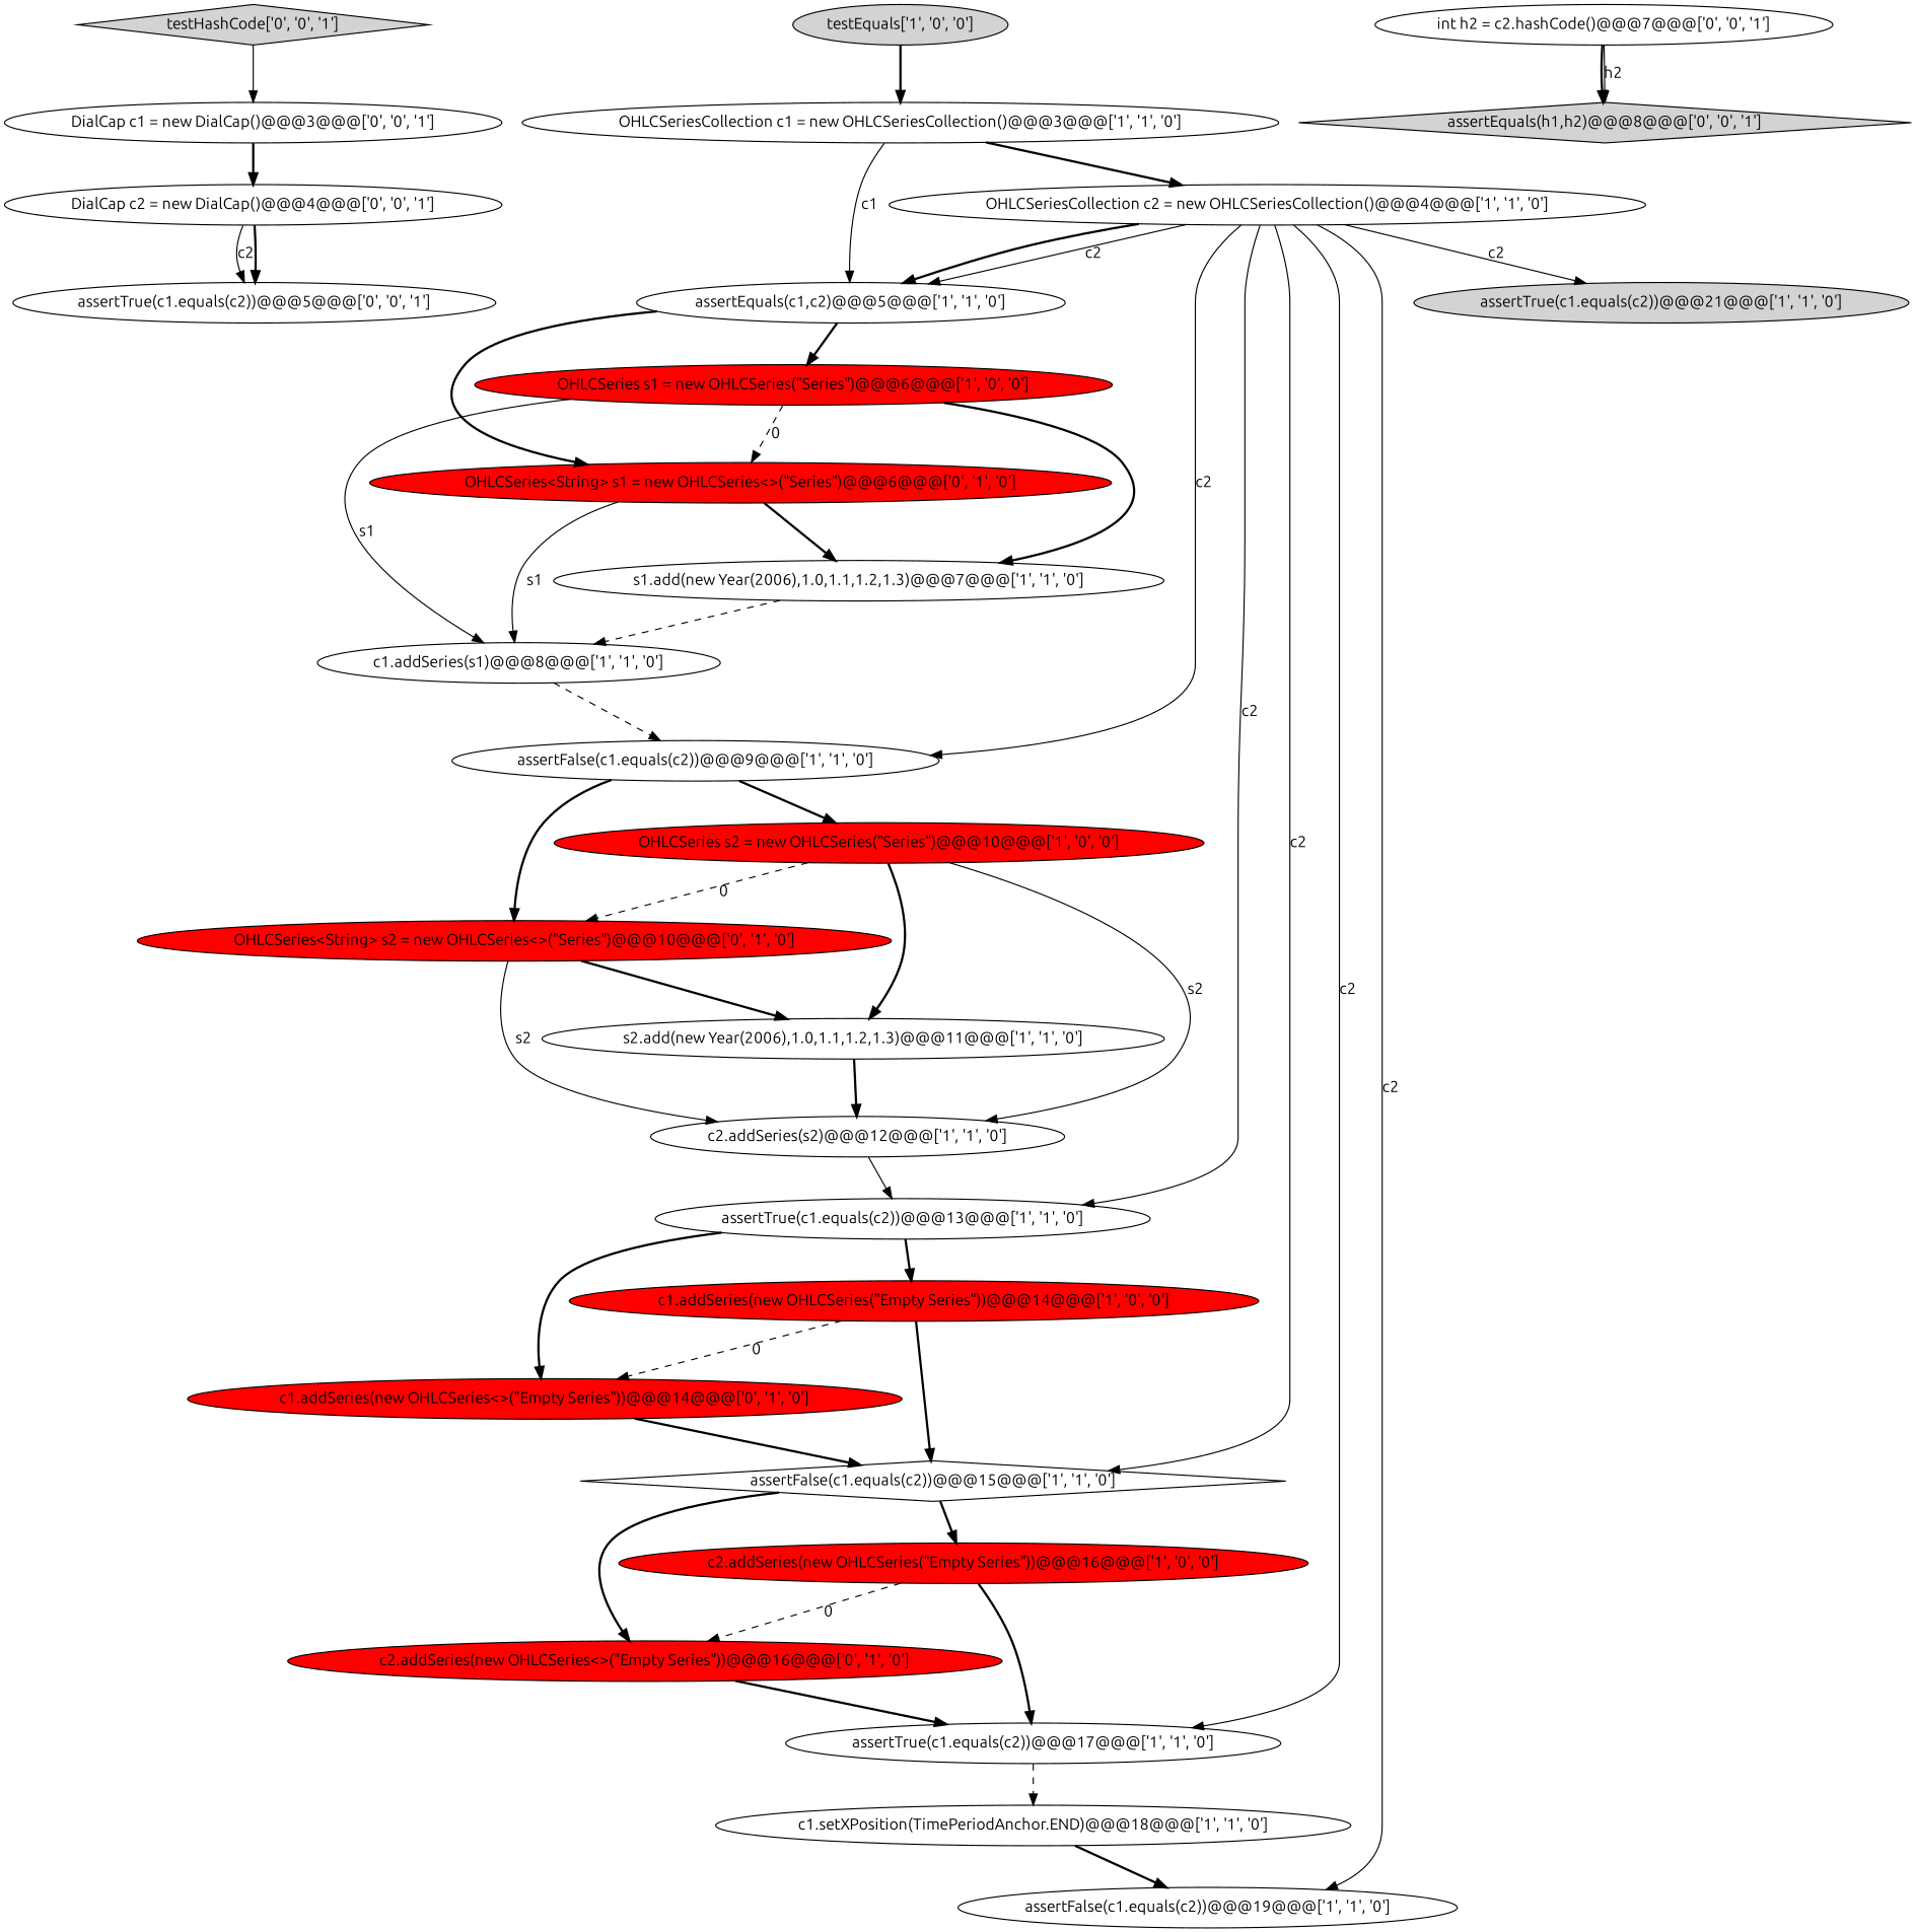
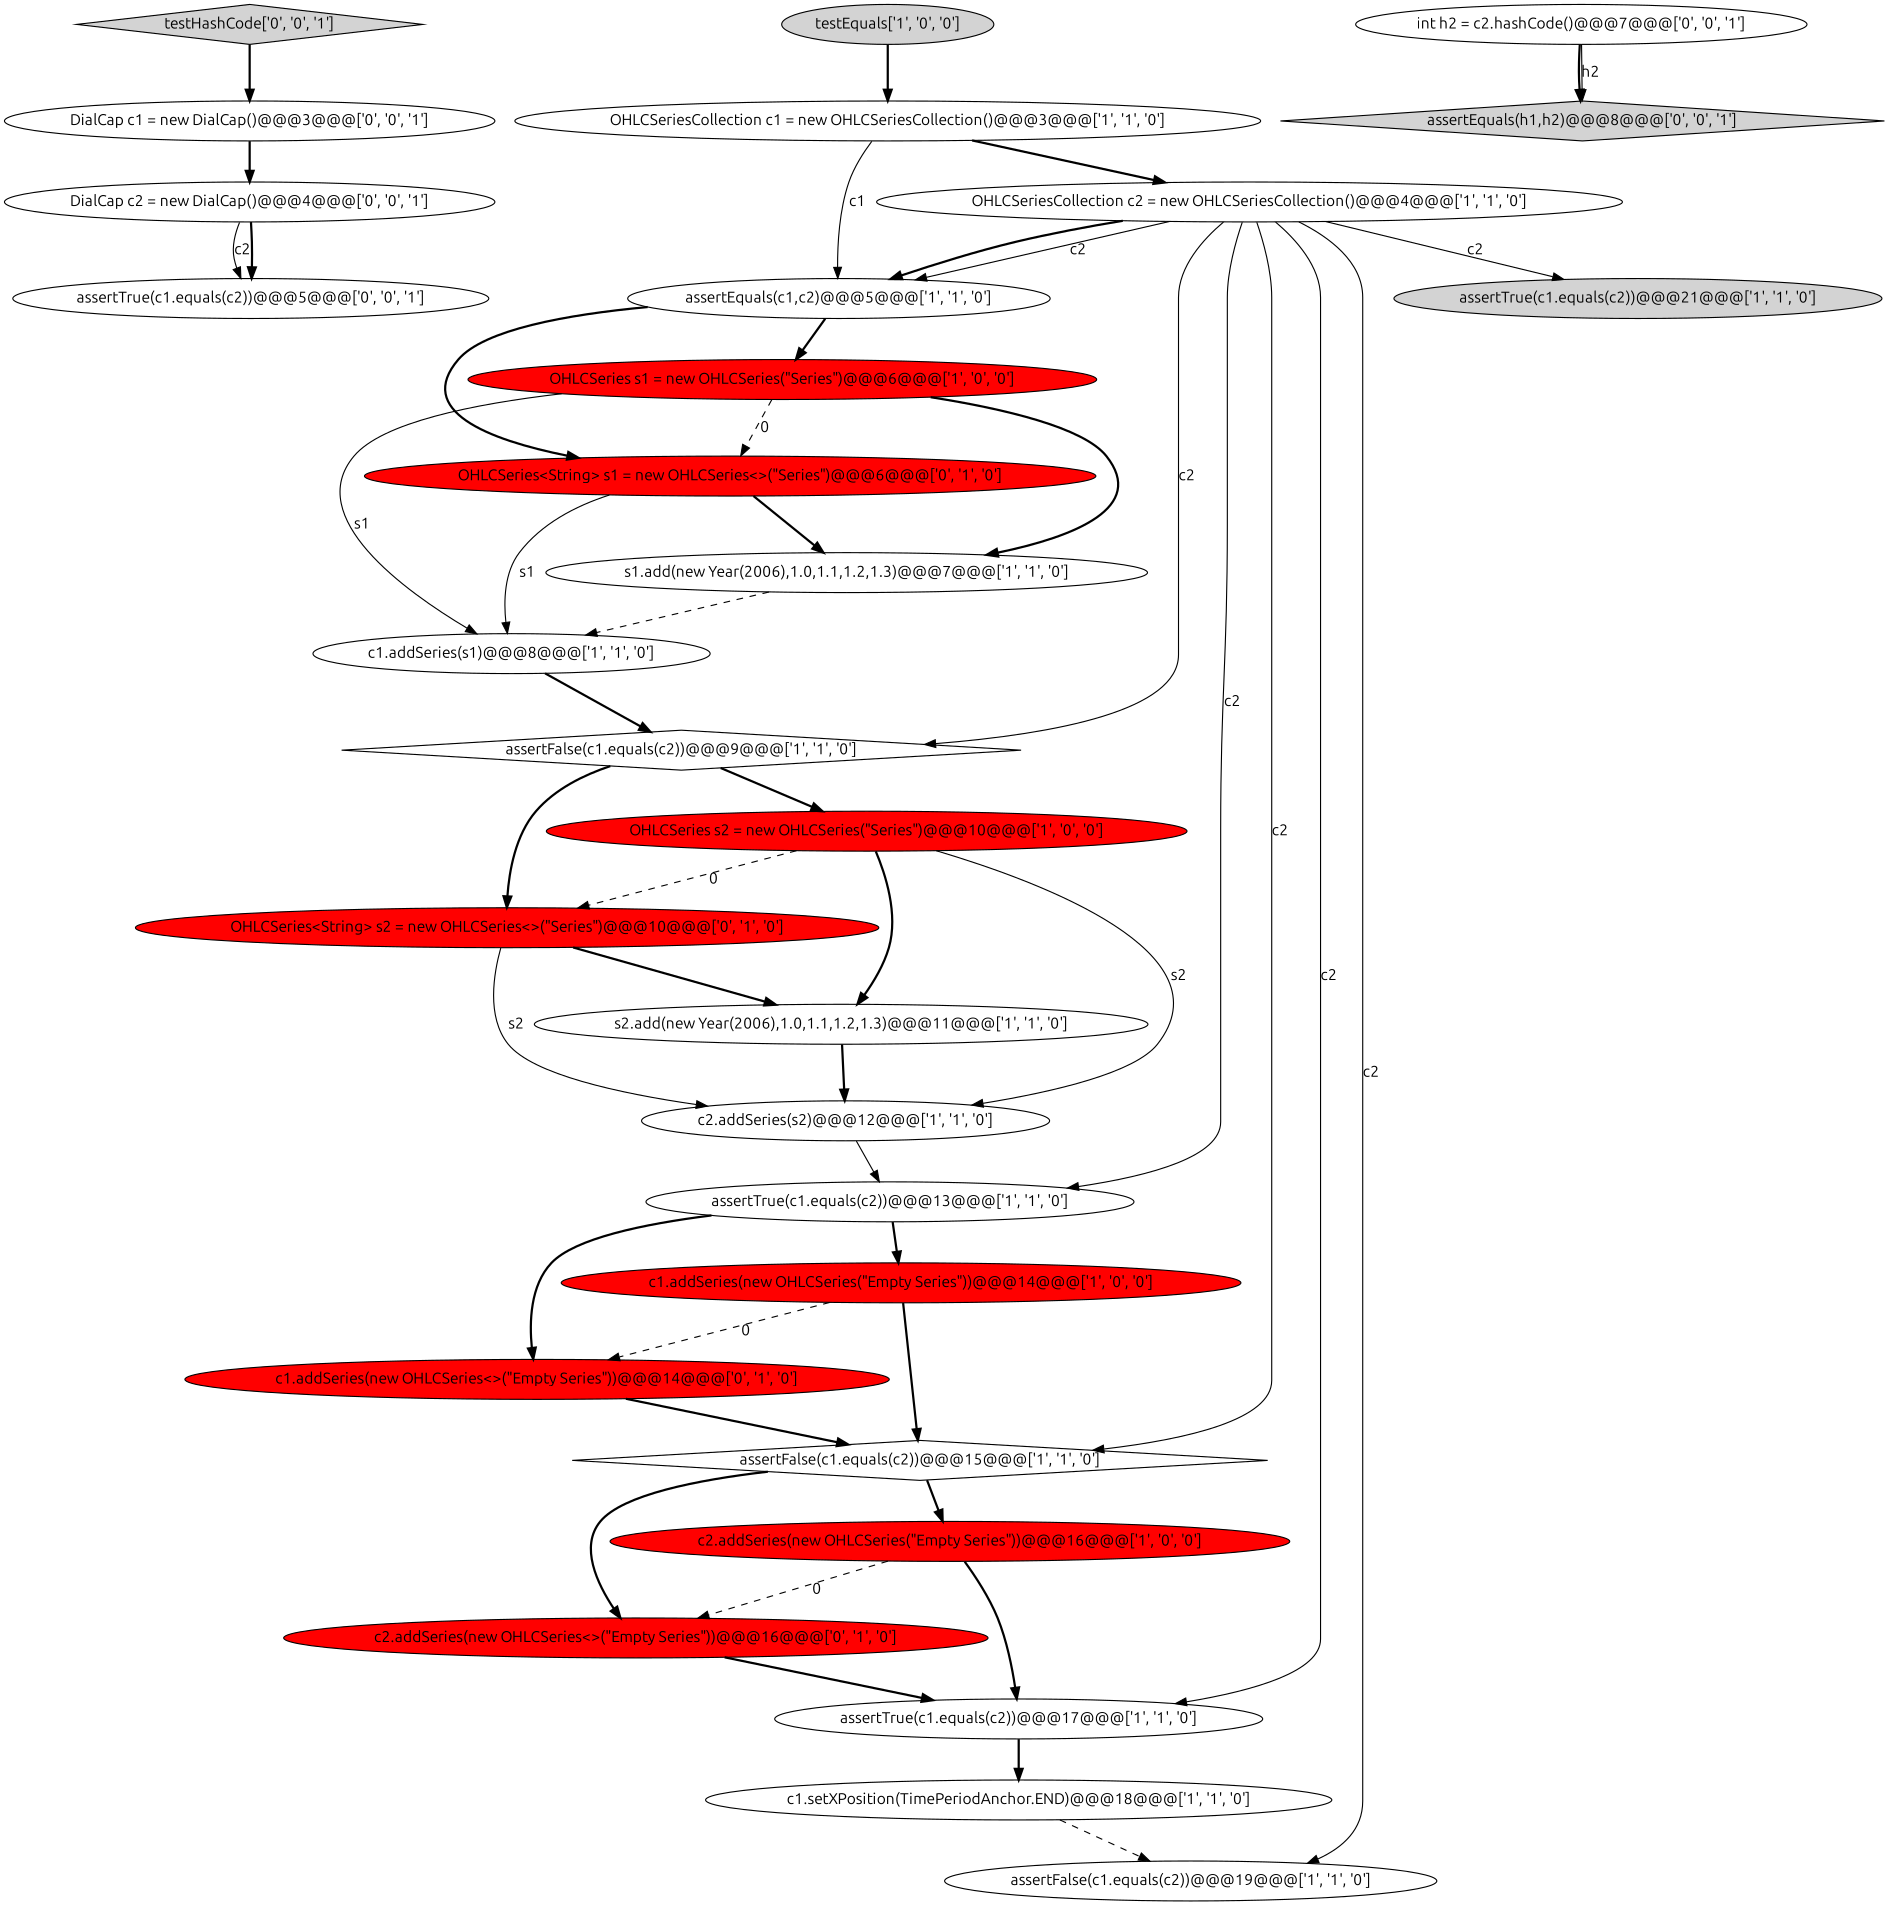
  digraph {
    fontname=Ubuntu
    node [fillcolor=white fontname=Ubuntu shape=ellipse style=filled]
    edge [fontname=Ubuntu style=bold]
    n1 [label="DialCap c1 = new DialCap()@@@3@@@['0', '0', '1']"]
    n2 [label="DialCap c2 = new DialCap()@@@4@@@['0', '0', '1']"]
    n3 [label="assertTrue(c1.equals(c2))@@@5@@@['0', '0', '1']"]
    n4 [label="assertEquals(c1,c2)@@@5@@@['1', '1', '0']"]
    n5 [fillcolor=red label="OHLCSeries<String> s1 = new OHLCSeries<>(\"Series\")@@@6@@@['0', '1', '0']"]
    n6 [fillcolor=red label="OHLCSeries s1 = new OHLCSeries(\"Series\")@@@6@@@['1', '0', '0']"]
    n7 [label="c1.addSeries(s1)@@@8@@@['1', '1', '0']"]
    n8 [label="s1.add(new Year(2006),1.0,1.1,1.2,1.3)@@@7@@@['1', '1', '0']"]
    n9 [fillcolor=lightgray label="assertTrue(c1.equals(c2))@@@21@@@['1', '1', '0']"]
    n10 [fillcolor=lightgray label="testEquals['1', '0', '0']"]
    n11 [label="OHLCSeriesCollection c1 = new OHLCSeriesCollection()@@@3@@@['1', '1', '0']"]
    n12 [label="OHLCSeriesCollection c2 = new OHLCSeriesCollection()@@@4@@@['1', '1', '0']"]
    n13 [label="int h2 = c2.hashCode()@@@7@@@['0', '0', '1']"]
    n14 [fillcolor=lightgray label="assertEquals(h1,h2)@@@8@@@['0', '0', '1']" shape=diamond]
    n15 [label="assertFalse(c1.equals(c2))@@@19@@@['1', '1', '0']"]
-   n16 [label="assertFalse(c1.equals(c2))@@@9@@@['1', '1', '0']"]
+   n16 [label="assertFalse(c1.equals(c2))@@@9@@@['1', '1', '0']" shape=diamond]
    n17 [label="assertFalse(c1.equals(c2))@@@15@@@['1', '1', '0']" shape=diamond]
    n18 [label="assertTrue(c1.equals(c2))@@@17@@@['1', '1', '0']"]
    n19 [label="assertTrue(c1.equals(c2))@@@13@@@['1', '1', '0']"]
    n20 [fillcolor=red label="OHLCSeries<String> s2 = new OHLCSeries<>(\"Series\")@@@10@@@['0', '1', '0']"]
    n21 [fillcolor=red label="OHLCSeries s2 = new OHLCSeries(\"Series\")@@@10@@@['1', '0', '0']"]
    n22 [fillcolor=red label="c2.addSeries(new OHLCSeries(\"Empty Series\"))@@@16@@@['1', '0', '0']"]
    n23 [fillcolor=red label="c2.addSeries(new OHLCSeries<>(\"Empty Series\"))@@@16@@@['0', '1', '0']"]
    n24 [label="c1.setXPosition(TimePeriodAnchor.END)@@@18@@@['1', '1', '0']"]
    n25 [fillcolor=red label="c1.addSeries(new OHLCSeries<>(\"Empty Series\"))@@@14@@@['0', '1', '0']"]
    n26 [fillcolor=red label="c1.addSeries(new OHLCSeries(\"Empty Series\"))@@@14@@@['1', '0', '0']"]
    n27 [label="c2.addSeries(s2)@@@12@@@['1', '1', '0']"]
    n28 [label="s2.add(new Year(2006),1.0,1.1,1.2,1.3)@@@11@@@['1', '1', '0']"]
    n29 [fillcolor=lightgray label="testHashCode['0', '0', '1']" shape=diamond]
    n1 -> n2
    n2 -> n3 [label=c2 style=solid]
    n2 -> n3
    n4 -> n5
    n4 -> n6
    n5 -> n7 [label=s1 style=solid]
    n5 -> n8
    n6 -> n5 [label=0 style=dashed]
    n6 -> n7 [label=s1 style=solid]
    n6 -> n8
-   n7 -> n16 [style=dashed]
+   n7 -> n16
    n8 -> n7 [style=dashed]
    n10 -> n11
    n11 -> n4 [label=c1 style=solid]
    n11 -> n12
    n12 -> n4 [label=c2 style=solid]
    n12 -> n4
    n12 -> n9 [label=c2 style=solid]
    n12 -> n15 [label=c2 style=solid]
    n12 -> n16 [label=c2 style=solid]
    n12 -> n17 [label=c2 style=solid]
    n12 -> n18 [label=c2 style=solid]
    n12 -> n19 [label=c2 style=solid]
    n13 -> n14
    n13 -> n14 [label=h2 style=solid]
    n16 -> n20
    n16 -> n21
    n17 -> n22
    n17 -> n23
-   n18 -> n24 [style=dashed]
+   n18 -> n24
    n19 -> n25
    n19 -> n26
    n20 -> n27 [label=s2 style=solid]
    n20 -> n28
    n21 -> n20 [label=0 style=dashed]
    n21 -> n27 [label=s2 style=solid]
    n21 -> n28
    n22 -> n18
    n22 -> n23 [label=0 style=dashed]
    n23 -> n18
-   n24 -> n15
+   n24 -> n15 [style=dashed]
    n25 -> n17
    n26 -> n17
    n26 -> n25 [label=0 style=dashed]
    n27 -> n19 [style=solid]
    n28 -> n27
-   n29 -> n1 [style=solid]
+   n29 -> n1
  }
